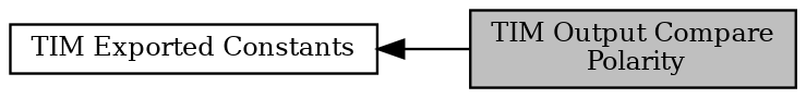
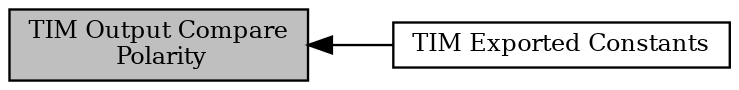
  digraph {
    rankdir=LR
    fontname="DejaVu Serif"
    node [color=black fontname="DejaVu Serif" fontsize=10 shape=box style=filled]
    n1 [fillcolor=white height=0.2 label="TIM Exported Constants" width=0.4]
    n2 [fillcolor=grey75 fontcolor=black height=0.2 label="TIM Output Compare\l Polarity" width=0.4]
-   n1 -> n2 [dir=back fontname="DejaVu Serif" fontsize=10 labelfontname=Helvetica labelfontsize=10 shape=plaintext style=solid]
+   n2 -> n1 [dir=back fontname="DejaVu Serif" fontsize=10 labelfontname=Helvetica labelfontsize=10 shape=plaintext style=solid]
  }
